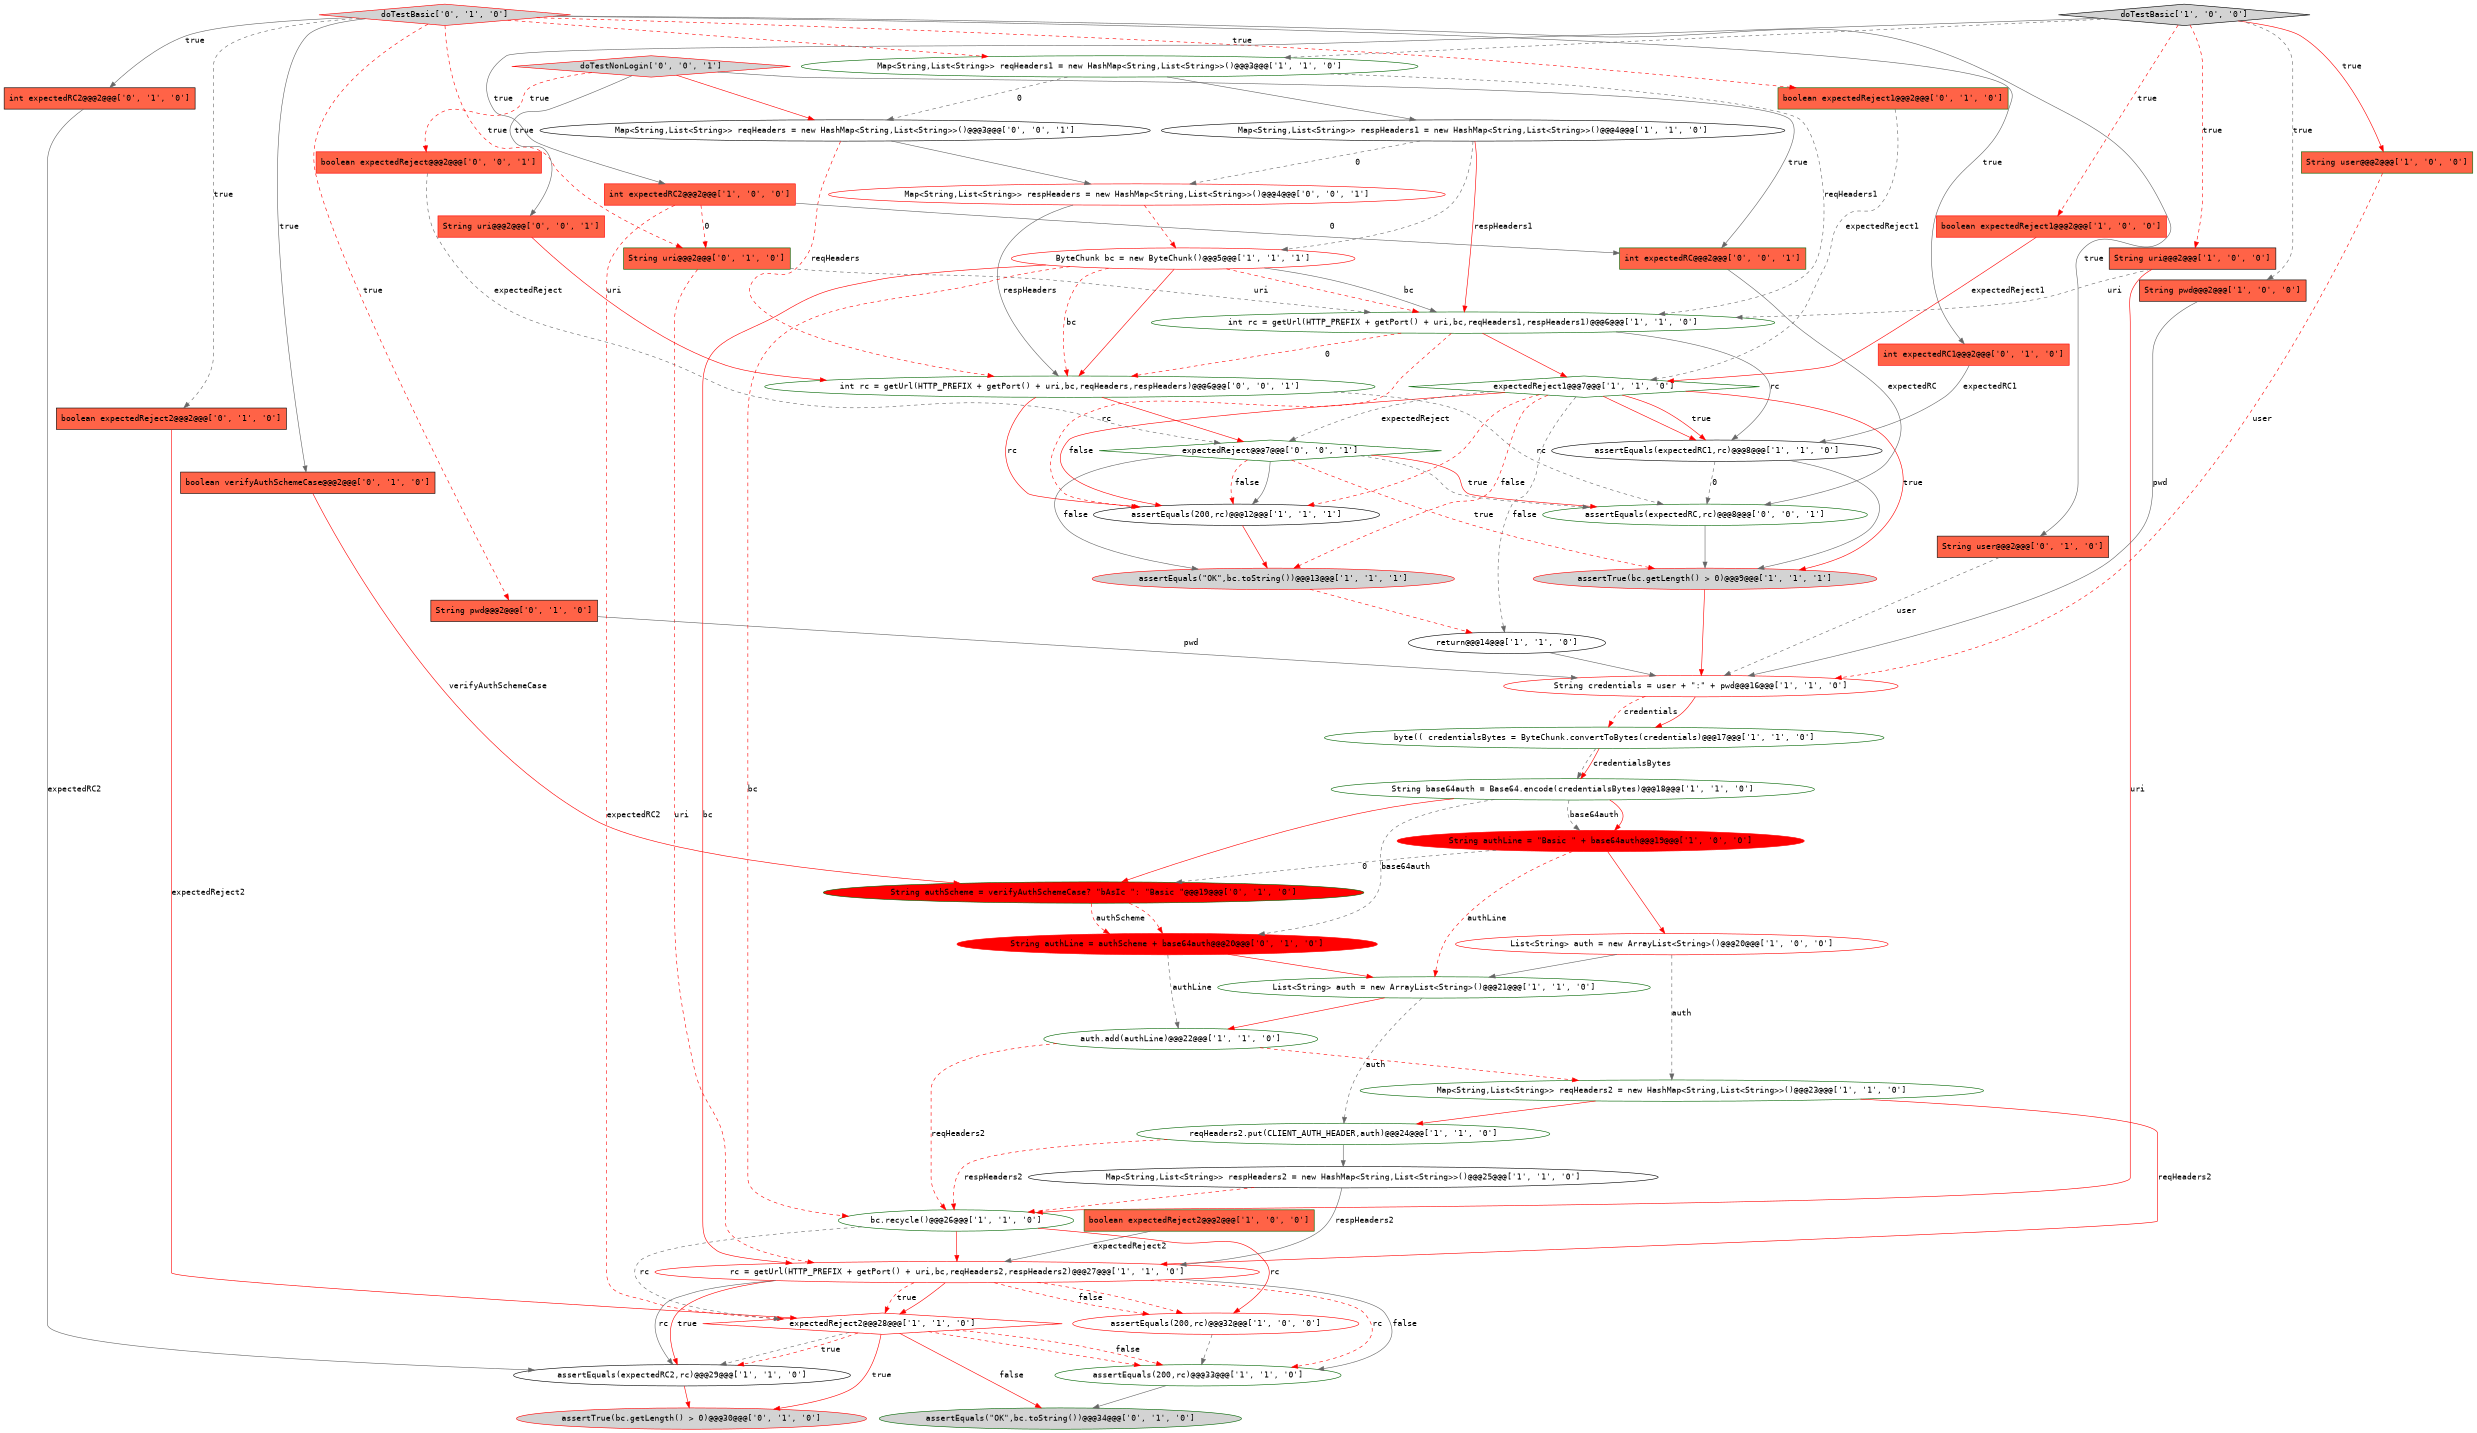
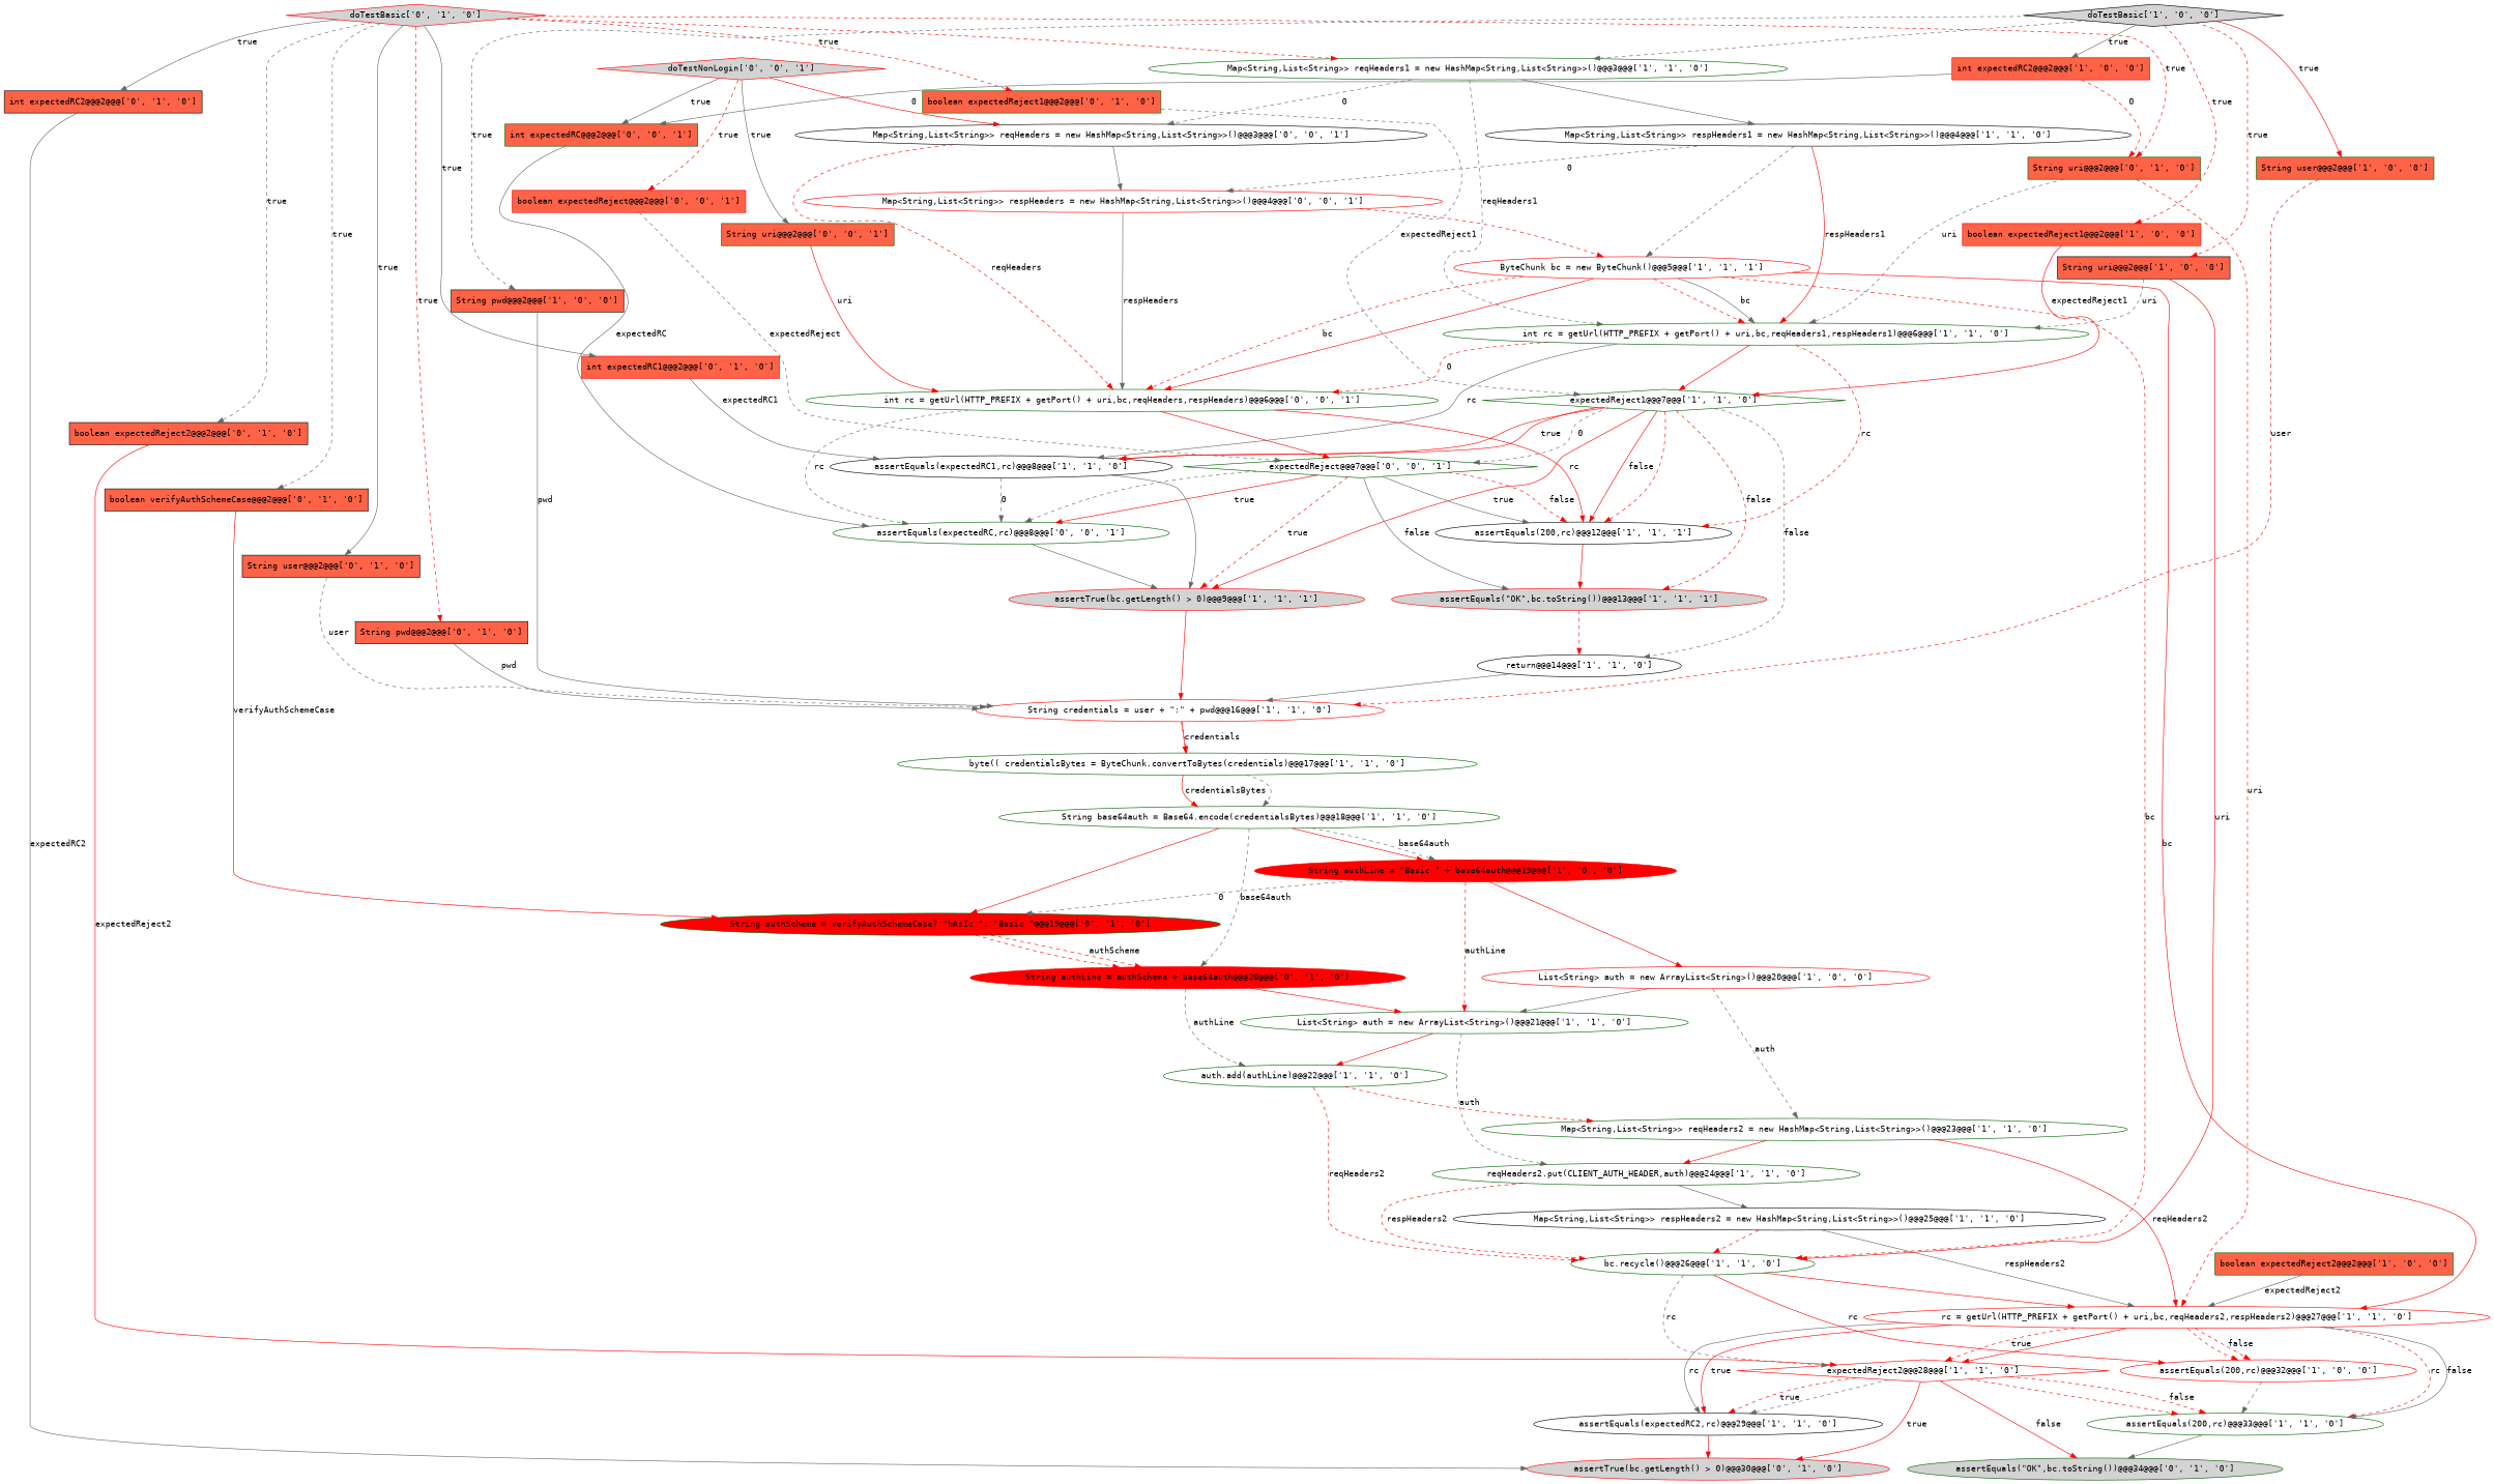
  digraph {
    fontname="DejaVu Sans Mono"
    node [color=darkgreen fillcolor=white fontname="DejaVu Sans Mono" shape=ellipse style=filled]
    edge [color=red fontname="DejaVu Sans Mono" style=solid]
    n1 [color=black label="return@@@14@@@['1', '1', '0']"]
    n2 [color=red label="String credentials = user + \":\" + pwd@@@16@@@['1', '1', '0']"]
    n3 [label="byte(( credentialsBytes = ByteChunk.convertToBytes(credentials)@@@17@@@['1', '1', '0']"]
    n4 [color=red fillcolor=lightgray label="doTestBasic['0', '1', '0']" shape=diamond]
    n5 [fillcolor=tomato label="String uri@@@2@@@['0', '1', '0']" shape=box]
    n6 [color=black fillcolor=tomato label="boolean expectedReject2@@@2@@@['0', '1', '0']" shape=box]
    n7 [fillcolor=tomato label="boolean expectedReject1@@@2@@@['0', '1', '0']" shape=box]
    n8 [color=red fillcolor=tomato label="int expectedRC1@@@2@@@['0', '1', '0']" shape=box]
    n9 [color=black fillcolor=tomato label="int expectedRC2@@@2@@@['0', '1', '0']" shape=box]
    n10 [color=black fillcolor=tomato label="boolean verifyAuthSchemeCase@@@2@@@['0', '1', '0']" shape=box]
    n11 [color=black fillcolor=tomato label="String user@@@2@@@['0', '1', '0']" shape=box]
    n12 [color=black fillcolor=tomato label="String pwd@@@2@@@['0', '1', '0']" shape=box]
    n13 [label="Map<String,List<String>> reqHeaders1 = new HashMap<String,List<String>>()@@@3@@@['1', '1', '0']"]
    n14 [label="int rc = getUrl(HTTP_PREFIX + getPort() + uri,bc,reqHeaders1,respHeaders1)@@@6@@@['1', '1', '0']"]
    n15 [color=red label="rc = getUrl(HTTP_PREFIX + getPort() + uri,bc,reqHeaders2,respHeaders2)@@@27@@@['1', '1', '0']"]
    n16 [color=red label="expectedReject2@@@28@@@['1', '1', '0']" shape=diamond]
    n17 [label="expectedReject1@@@7@@@['1', '1', '0']" shape=diamond]
    n18 [color=black label="assertEquals(expectedRC1,rc)@@@8@@@['1', '1', '0']"]
    n19 [color=black label="assertEquals(expectedRC2,rc)@@@29@@@['1', '1', '0']"]
    n20 [fillcolor=red label="String authScheme = verifyAuthSchemeCase? \"bAsIc \": \"Basic \"@@@19@@@['0', '1', '0']"]
    n21 [color=black label="Map<String,List<String>> respHeaders1 = new HashMap<String,List<String>>()@@@4@@@['1', '1', '0']"]
    n22 [color=black label="Map<String,List<String>> reqHeaders = new HashMap<String,List<String>>()@@@3@@@['0', '0', '1']"]
    n23 [fillcolor=tomato label="String user@@@2@@@['1', '0', '0']" shape=box]
    n24 [color=black label="assertEquals(200,rc)@@@12@@@['1', '1', '1']"]
    n25 [label="int rc = getUrl(HTTP_PREFIX + getPort() + uri,bc,reqHeaders,respHeaders)@@@6@@@['0', '0', '1']"]
    n26 [color=red label="assertEquals(200,rc)@@@32@@@['1', '0', '0']"]
    n27 [label="assertEquals(200,rc)@@@33@@@['1', '1', '0']"]
    n28 [color=red fillcolor=red label="String authLine = \"Basic \" + base64auth@@@19@@@['1', '0', '0']"]
    n29 [label="List<String> auth = new ArrayList<String>()@@@21@@@['1', '1', '0']"]
    n30 [color=red label="List<String> auth = new ArrayList<String>()@@@20@@@['1', '0', '0']"]
    n31 [label="auth.add(authLine)@@@22@@@['1', '1', '0']"]
    n32 [label="reqHeaders2.put(CLIENT_AUTH_HEADER,auth)@@@24@@@['1', '1', '0']"]
    n33 [label="Map<String,List<String>> reqHeaders2 = new HashMap<String,List<String>>()@@@23@@@['1', '1', '0']"]
    n34 [color=red fillcolor=red label="String authLine = authScheme + base64auth@@@20@@@['0', '1', '0']"]
    n35 [color=black fillcolor=lightgray label="doTestBasic['1', '0', '0']" shape=diamond]
    n36 [color=red fillcolor=tomato label="boolean expectedReject1@@@2@@@['1', '0', '0']" shape=box]
    n37 [color=black fillcolor=tomato label="String uri@@@2@@@['1', '0', '0']" shape=box]
    n38 [color=red fillcolor=tomato label="int expectedRC2@@@2@@@['1', '0', '0']" shape=box]
    n39 [color=black fillcolor=tomato label="String pwd@@@2@@@['1', '0', '0']" shape=box]
    n40 [fillcolor=tomato label="boolean expectedReject2@@@2@@@['1', '0', '0']" shape=box]
    n41 [label="bc.recycle()@@@26@@@['1', '1', '0']"]
    n42 [fillcolor=tomato label="int expectedRC@@@2@@@['0', '0', '1']" shape=box]
    n43 [color=red fillcolor=lightgray label="assertTrue(bc.getLength() > 0)@@@30@@@['0', '1', '0']"]
    n44 [fillcolor=lightgray label="assertEquals(\"OK\",bc.toString())@@@34@@@['0', '1', '0']"]
    n45 [color=black label="Map<String,List<String>> respHeaders2 = new HashMap<String,List<String>>()@@@25@@@['1', '1', '0']"]
    n46 [color=red label="Map<String,List<String>> respHeaders = new HashMap<String,List<String>>()@@@4@@@['0', '0', '1']"]
    n47 [color=red label="ByteChunk bc = new ByteChunk()@@@5@@@['1', '1', '1']"]
    n48 [color=red fillcolor=lightgray label="assertTrue(bc.getLength() > 0)@@@9@@@['1', '1', '1']"]
    n49 [label="expectedReject@@@7@@@['0', '0', '1']" shape=diamond]
    n50 [color=red fillcolor=lightgray label="assertEquals(\"OK\",bc.toString())@@@13@@@['1', '1', '1']"]
    n51 [label="assertEquals(expectedRC,rc)@@@8@@@['0', '0', '1']"]
    n52 [label="String base64auth = Base64.encode(credentialsBytes)@@@18@@@['1', '1', '0']"]
    n53 [color=red fillcolor=tomato label="boolean expectedReject@@@2@@@['0', '0', '1']" shape=box]
    n54 [color=red fillcolor=lightgray label="doTestNonLogin['0', '0', '1']" shape=diamond]
-   n55 [color=red fillcolor=tomato label="String uri@@@2@@@['0', '0', '1']" shape=box]
+   n55 [fillcolor=tomato label="String uri@@@2@@@['0', '0', '1']" shape=box]
    n1 -> n2 [color=gray40]
    n2 -> n3 [label=credentials style=dashed]
    n2 -> n3
    n3 -> n52 [color=gray40 style=dashed]
    n3 -> n52 [label=credentialsBytes]
    n4 -> n5 [label=true style=dashed]
    n4 -> n6 [color=gray40 label=true style=dashed]
    n4 -> n7 [label=true style=dashed]
    n4 -> n8 [color=gray40 label=true]
    n4 -> n9 [color=gray40 label=true]
-   n4 -> n10 [color=gray40 label=true]
+   n4 -> n10 [color=gray40 label=true style=dashed]
    n4 -> n11 [color=gray40 label=true]
    n4 -> n12 [label=true style=dashed]
    n4 -> n13 [style=dashed]
    n5 -> n14 [color=gray40 label=uri style=dashed]
    n5 -> n15 [label=uri style=dashed]
    n6 -> n16 [label=expectedReject2]
    n7 -> n17 [color=gray40 label=expectedReject1 style=dashed]
    n8 -> n18 [color=gray40 label=expectedRC1]
-   n9 -> n19 [color=gray40 label=expectedRC2]
+   n9 -> n43 [color=gray40 label=expectedRC2]
    n10 -> n20 [label=verifyAuthSchemeCase]
    n11 -> n2 [color=gray40 label=user style=dashed]
    n12 -> n2 [color=gray40 label=pwd]
    n13 -> n14 [color=gray40 label=reqHeaders1 style=dashed]
    n13 -> n21 [color=gray40]
    n13 -> n22 [color=gray40 label=0 style=dashed]
    n14 -> n17
    n14 -> n18 [color=gray40 label=rc]
    n14 -> n24 [label=rc style=dashed]
    n14 -> n25 [label=0 style=dashed]
    n15 -> n16
    n15 -> n16 [label=true style=dashed]
    n15 -> n19 [label=true]
    n15 -> n19 [color=gray40 label=rc]
    n15 -> n26 [label=false style=dashed]
    n15 -> n26 [style=dashed]
    n15 -> n27 [label=rc style=dashed]
    n15 -> n27 [color=gray40 label=false]
    n16 -> n19 [color=gray40 style=dashed]
    n16 -> n19 [label=true style=dashed]
    n16 -> n27 [label=false style=dashed]
    n16 -> n27 [style=dashed]
    n16 -> n43 [label=true]
    n16 -> n44 [label=false]
    n17 -> n1 [color=gray40 label=false style=dashed]
    n17 -> n18
    n17 -> n18 [label=true]
    n17 -> n24 [label=false]
    n17 -> n24 [style=dashed]
    n17 -> n48 [label=true]
-   n17 -> n49 [color=gray40 label=expectedReject style=dashed]
+   n17 -> n49 [color=gray40 label=0 style=dashed]
    n17 -> n50 [label=false style=dashed]
    n18 -> n48 [color=gray40]
    n18 -> n51 [color=gray40 label=0 style=dashed]
    n19 -> n43
    n20 -> n34 [style=dashed]
    n20 -> n34 [label=authScheme style=dashed]
    n21 -> n14 [label=respHeaders1]
    n21 -> n46 [color=gray40 label=0 style=dashed]
    n21 -> n47 [color=gray40 style=dashed]
    n22 -> n25 [label=reqHeaders style=dashed]
    n22 -> n46 [color=gray40]
    n23 -> n2 [label=user style=dashed]
    n24 -> n50
    n25 -> n24 [label=rc]
    n25 -> n49
    n25 -> n51 [color=gray40 label=rc style=dashed]
    n26 -> n27 [color=gray40 style=dashed]
    n27 -> n44 [color=gray40]
    n28 -> n20 [color=gray40 label=0 style=dashed]
    n28 -> n29 [label=authLine style=dashed]
    n28 -> n30
    n29 -> n31
    n29 -> n32 [color=gray40 label=auth style=dashed]
    n30 -> n29 [color=gray40]
    n30 -> n33 [color=gray40 label=auth style=dashed]
    n31 -> n33 [style=dashed]
    n31 -> n41 [label=reqHeaders2 style=dashed]
    n32 -> n41 [label=respHeaders2 style=dashed]
    n32 -> n45 [color=gray40]
    n33 -> n15 [label=reqHeaders2]
    n33 -> n32
    n34 -> n29
    n34 -> n31 [color=gray40 label=authLine style=dashed]
    n35 -> n13 [color=gray40 style=dashed]
    n35 -> n23 [label=true]
    n35 -> n36 [label=true style=dashed]
    n35 -> n37 [label=true style=dashed]
    n35 -> n38 [color=gray40 label=true]
    n35 -> n39 [color=gray40 label=true style=dashed]
    n36 -> n17 [label=expectedReject1]
    n37 -> n14 [color=gray40 label=uri style=dashed]
    n37 -> n41 [label=uri]
    n38 -> n5 [label=0 style=dashed]
-   n38 -> n16 [label=expectedRC2 style=dashed]
    n38 -> n42 [color=gray40 label=0]
    n39 -> n2 [color=gray40 label=pwd]
    n40 -> n15 [color=gray40 label=expectedReject2]
    n41 -> n15
    n41 -> n16 [color=gray40 label=rc style=dashed]
    n41 -> n26 [label=rc]
    n42 -> n51 [color=gray40 label=expectedRC]
    n45 -> n15 [color=gray40 label=respHeaders2]
    n45 -> n41 [style=dashed]
    n46 -> n25 [color=gray40 label=respHeaders]
    n46 -> n47 [style=dashed]
    n47 -> n14 [style=dashed]
    n47 -> n14 [color=gray40 label=bc]
    n47 -> n15 [label=bc]
    n47 -> n25 [label=bc style=dashed]
    n47 -> n25
    n47 -> n41 [label=bc style=dashed]
    n48 -> n2
    n49 -> n24 [color=gray40]
    n49 -> n24 [label=false style=dashed]
    n49 -> n48 [label=true style=dashed]
    n49 -> n50 [color=gray40 label=false]
    n49 -> n51 [label=true]
    n49 -> n51 [color=gray40 style=dashed]
    n50 -> n1 [style=dashed]
    n51 -> n48 [color=gray40]
    n52 -> n20
    n52 -> n28
    n52 -> n28 [color=gray40 label=base64auth style=dashed]
    n52 -> n34 [color=gray40 label=base64auth style=dashed]
    n53 -> n49 [color=gray40 label=expectedReject style=dashed]
    n54 -> n22
    n54 -> n42 [color=gray40 label=true]
    n54 -> n53 [label=true style=dashed]
    n54 -> n55 [color=gray40 label=true]
    n55 -> n25 [label=uri]
  }
